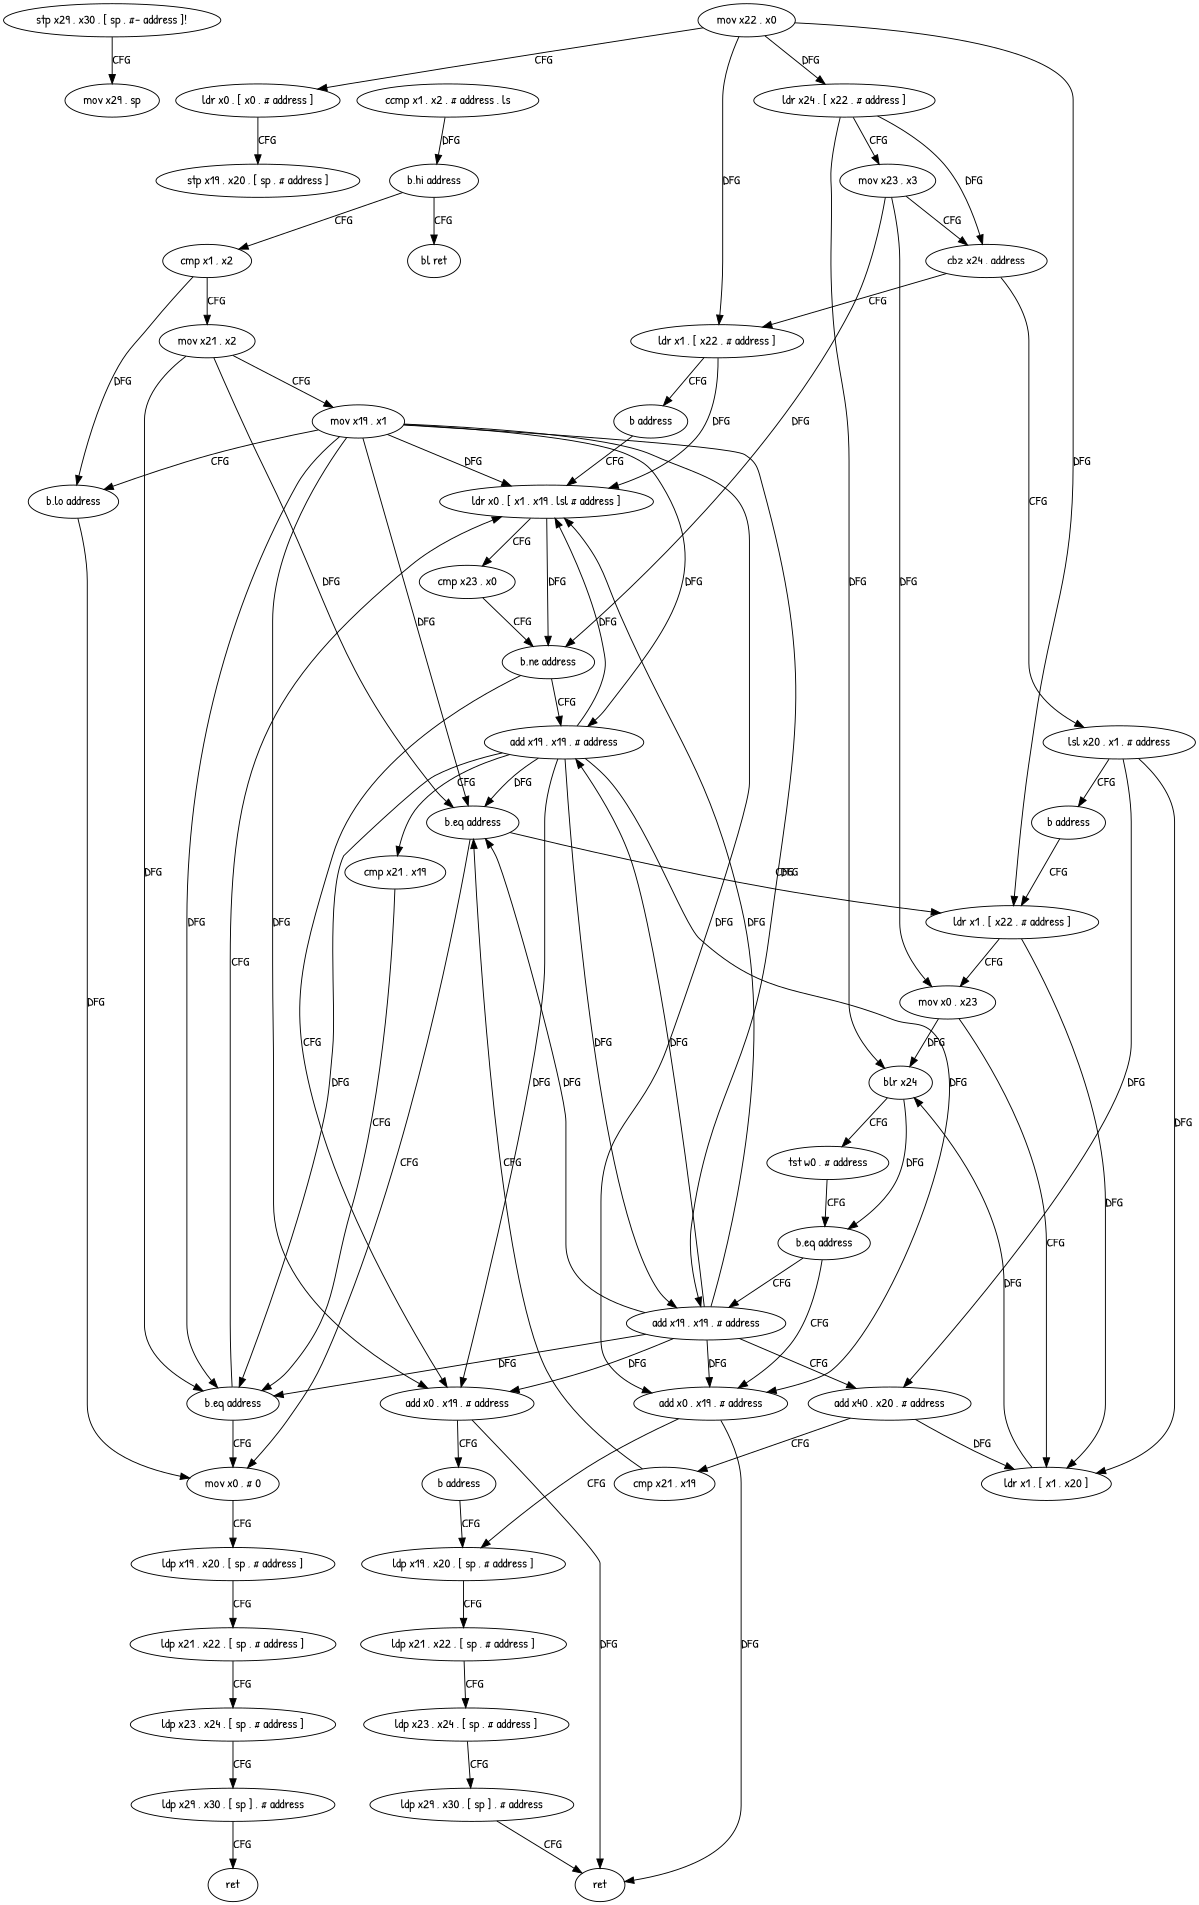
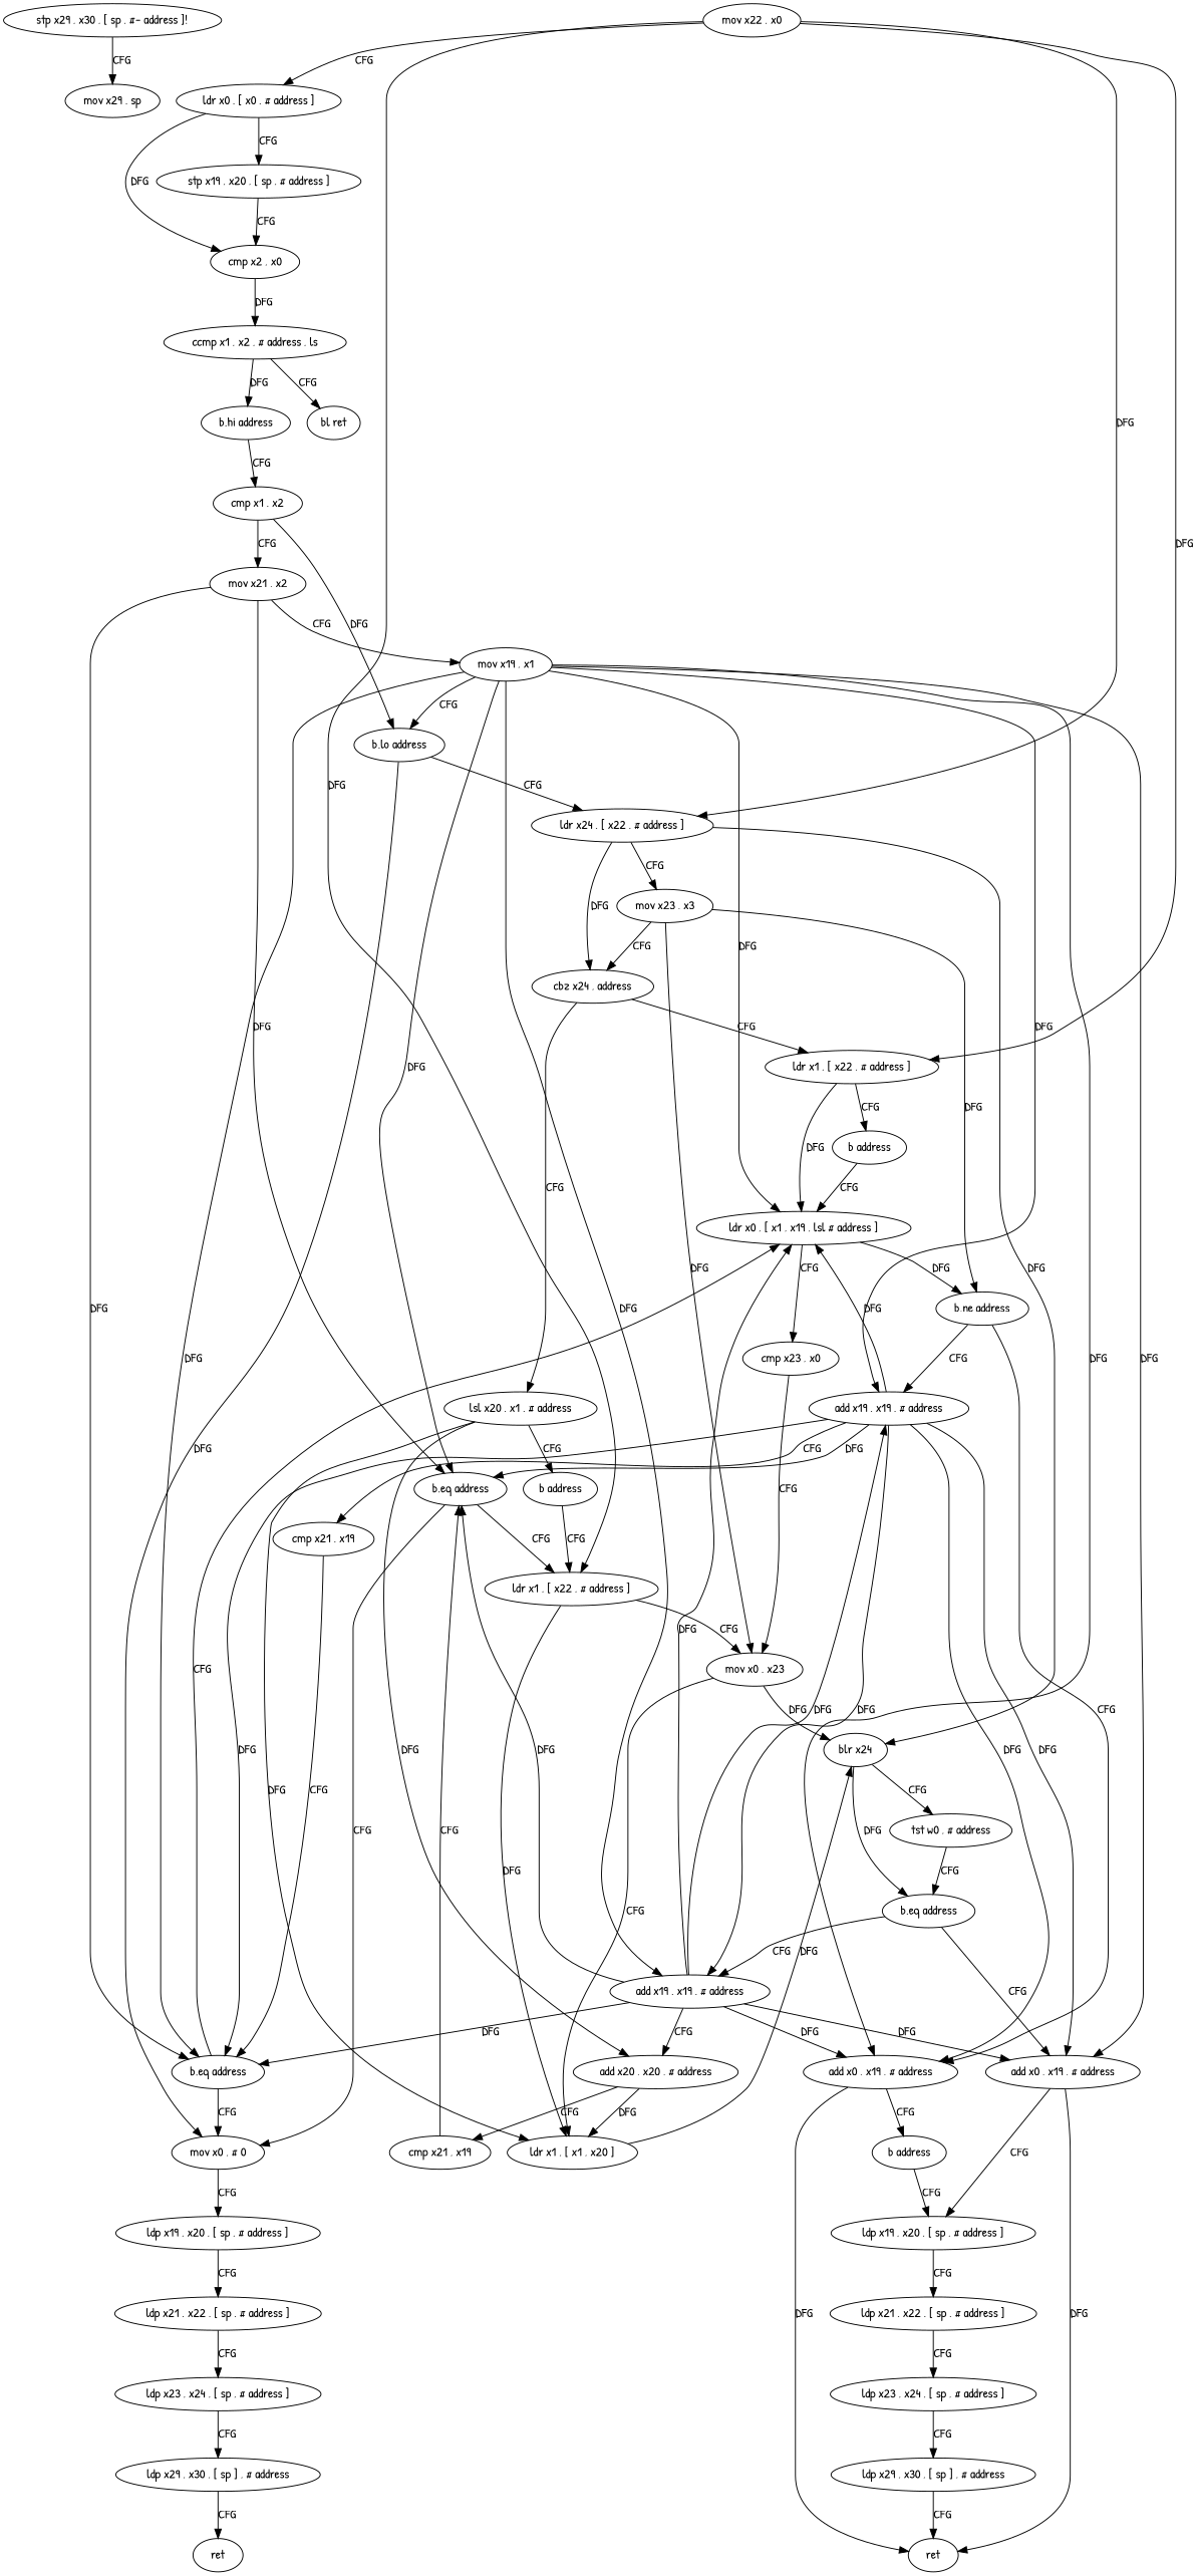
  digraph {
    fontname="Patrick Hand"
    node [fontname="Patrick Hand"]
    edge [fontname="Patrick Hand"]
    n1 [label="stp x29 , x30 , [ sp , #- address ]!"]
    n2 [label="mov x29 , sp"]
    n3 [label="mov x22 , x0"]
    n4 [label="ldr x0 , [ x0 , # address ]"]
    n5 [label="ldr x24 , [ x22 , # address ]"]
    n6 [label="ldr x1 , [ x22 , # address ]"]
    n7 [label="ldr x1 , [ x22 , # address ]"]
    n8 [label="stp x19 , x20 , [ sp , # address ]"]
+   n9 [label="cmp x2 , x0"]
    n10 [label="mov x23 , x3"]
    n11 [label="cbz x24 , address"]
    n12 [label="blr x24"]
    n13 [label="ldr x0 , [ x1 , x19 , lsl # address ]"]
    n14 [label="b address"]
    n15 [label="mov x0 , x23"]
    n16 [label="ldr x1 , [ x1 , x20 ]"]
    n17 [label="ccmp x1 , x2 , # address , ls"]
    n18 [label="b.hi address"]
    n19 [label="bl ret"]
    n20 [label="cmp x1 , x2"]
    n21 [label="mov x21 , x2"]
    n22 [label="b.lo address"]
    n23 [label="mov x19 , x1"]
    n24 [label="b.eq address"]
    n25 [label="b.eq address"]
    n26 [label="mov x0 , # 0"]
    n27 [label="add x19 , x19 , # address"]
    n28 [label="add x0 , x19 , # address"]
    n29 [label="add x19 , x19 , # address"]
    n30 [label="add x0 , x19 , # address"]
    n31 [label="b.ne address"]
    n32 [label="cmp x23 , x0"]
    n33 [label="cmp x21 , x19"]
    n34 [label="b address"]
    n35 [label=ret]
-   n36 [label="add x40 , x20 , # address"]
+   n36 [label="add x20 , x20 , # address"]
    n37 [label="ldp x19 , x20 , [ sp , # address ]"]
    n38 [label="ldp x19 , x20 , [ sp , # address ]"]
    n39 [label="lsl x20 , x1 , # address"]
    n40 [label="tst w0 , # address"]
    n41 [label="b.eq address"]
    n42 [label="ldp x21 , x22 , [ sp , # address ]"]
    n43 [label="b address"]
    n44 [label="cmp x21 , x19"]
    n45 [label="ldp x23 , x24 , [ sp , # address ]"]
    n46 [label="ldp x29 , x30 , [ sp ] , # address"]
    n47 [label=ret]
    n48 [label="ldp x21 , x22 , [ sp , # address ]"]
    n49 [label="ldp x23 , x24 , [ sp , # address ]"]
    n50 [label="ldp x29 , x30 , [ sp ] , # address"]
    n1 -> n2 [label=CFG]
    n3 -> n4 [label=CFG]
    n3 -> n5 [label=DFG]
    n3 -> n6 [label=DFG]
    n3 -> n7 [label=DFG]
    n4 -> n8 [label=CFG]
+   n4 -> n9 [label=DFG]
    n5 -> n10 [label=CFG]
    n5 -> n11 [label=DFG]
    n5 -> n12 [label=DFG]
    n6 -> n13 [label=DFG]
    n6 -> n14 [label=CFG]
    n7 -> n15 [label=CFG]
    n7 -> n16 [label=DFG]
+   n8 -> n9 [label=CFG]
+   n9 -> n17 [label=DFG]
    n10 -> n11 [label=CFG]
    n10 -> n15 [label=DFG]
    n10 -> n31 [label=DFG]
    n11 -> n6 [label=CFG]
    n11 -> n39 [label=CFG]
    n12 -> n40 [label=CFG]
    n12 -> n41 [label=DFG]
    n13 -> n31 [label=DFG]
    n13 -> n32 [label=CFG]
    n14 -> n13 [label=CFG]
    n15 -> n12 [label=DFG]
    n15 -> n16 [label=CFG]
    n16 -> n12 [label=DFG]
    n17 -> n18 [label=DFG]
-   n18 -> n19 [label=CFG]
+   n17 -> n19 [label=CFG]
    n18 -> n20 [label=CFG]
    n20 -> n21 [label=CFG]
    n20 -> n22 [label=DFG]
    n21 -> n23 [label=CFG]
    n21 -> n24 [label=DFG]
    n21 -> n25 [label=DFG]
+   n22 -> n5 [label=CFG]
    n22 -> n26 [label=DFG]
    n23 -> n13 [label=DFG]
    n23 -> n22 [label=CFG]
    n23 -> n24 [label=DFG]
    n23 -> n25 [label=DFG]
    n23 -> n27 [label=DFG]
    n23 -> n28 [label=DFG]
    n23 -> n29 [label=DFG]
    n23 -> n30 [label=DFG]
    n24 -> n13 [label=CFG]
    n24 -> n26 [label=CFG]
    n25 -> n7 [label=CFG]
    n25 -> n26 [label=CFG]
    n26 -> n38 [label=CFG]
    n27 -> n13 [label=DFG]
    n27 -> n24 [label=DFG]
    n27 -> n25 [label=DFG]
    n27 -> n28 [label=DFG]
    n27 -> n29 [label=DFG]
    n27 -> n30 [label=DFG]
    n27 -> n33 [label=CFG]
    n28 -> n34 [label=CFG]
    n28 -> n35 [label=DFG]
    n29 -> n13 [label=DFG]
    n29 -> n24 [label=DFG]
    n29 -> n25 [label=DFG]
    n29 -> n27 [label=DFG]
    n29 -> n28 [label=DFG]
    n29 -> n30 [label=DFG]
    n29 -> n36 [label=CFG]
    n30 -> n35 [label=DFG]
    n30 -> n37 [label=CFG]
    n31 -> n27 [label=CFG]
    n31 -> n28 [label=CFG]
-   n32 -> n31 [label=CFG]
+   n32 -> n15 [label=CFG]
    n33 -> n24 [label=CFG]
    n34 -> n37 [label=CFG]
    n36 -> n16 [label=DFG]
    n36 -> n44 [label=CFG]
    n37 -> n48 [label=CFG]
    n38 -> n42 [label=CFG]
    n39 -> n16 [label=DFG]
    n39 -> n36 [label=DFG]
    n39 -> n43 [label=CFG]
    n40 -> n41 [label=CFG]
    n41 -> n29 [label=CFG]
    n41 -> n30 [label=CFG]
    n42 -> n45 [label=CFG]
    n43 -> n7 [label=CFG]
    n44 -> n25 [label=CFG]
    n45 -> n46 [label=CFG]
    n46 -> n47 [label=CFG]
    n48 -> n49 [label=CFG]
    n49 -> n50 [label=CFG]
    n50 -> n35 [label=CFG]
  }
